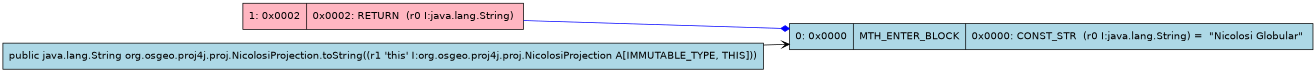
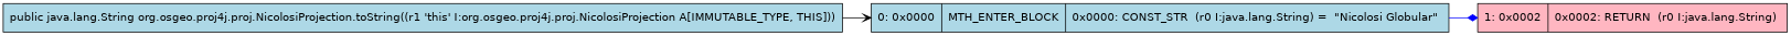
  digraph {
    rankdir=LR
    fontname="DejaVu Sans"
    node [shape=record style=filled fillcolor=lightblue fontname="DejaVu Sans"]
    edge [fontname="DejaVu Sans"]
    n1 [label="{0\:\ 0x0000|MTH_ENTER_BLOCK\l|0x0000: CONST_STR  (r0 I:java.lang.String) =  \"Nicolosi Globular\" \l}"]
    n2 [label="{1\:\ 0x0002|0x0002: RETURN  (r0 I:java.lang.String) \l}" fillcolor=lightpink]
    n3 [label="{public java.lang.String org.osgeo.proj4j.proj.NicolosiProjection.toString((r1 'this' I:org.osgeo.proj4j.proj.NicolosiProjection A[IMMUTABLE_TYPE, THIS])) }"]
-   n2 -> n1 [color=blue arrowhead=diamond]
+   n1 -> n2 [color=blue arrowhead=diamond]
    n3 -> n1 [color=black arrowhead=vee]
  }
